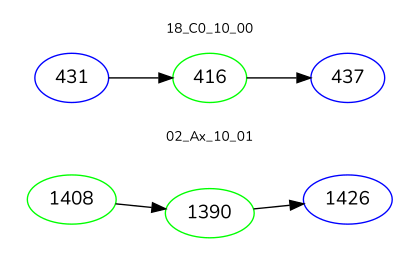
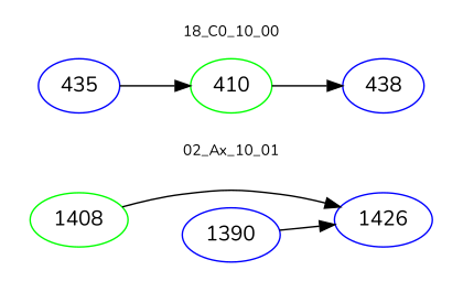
  digraph {
    fontname=Nunito
    rankdir=LR
    node [color=green fontname=Nunito]
    edge [color=black fontname=Nunito]
    n1 [label=1408]
-   n2 [label=1390]
+   n2 [color=blue label=1390]
    n3 [color=blue label=1426]
-   n4 [color=blue label=431]
-   n5 [label=416]
-   n6 [color=blue label=437]
+   n4 [color=blue label=435]
+   n5 [label=410]
+   n6 [color=blue label=438]
    subgraph cluster_1 {
      color=white
      fontsize=10
      label="02_Ax_10_01"
      n1
      n2
      n3
    }
    subgraph cluster_2 {
      color=white
      fontsize=10
      label="18_C0_10_00"
      n4
      n5
      n6
    }
-   n1 -> n2
+   n1 -> n3
    n2 -> n3
    n4 -> n5
    n5 -> n6
  }
